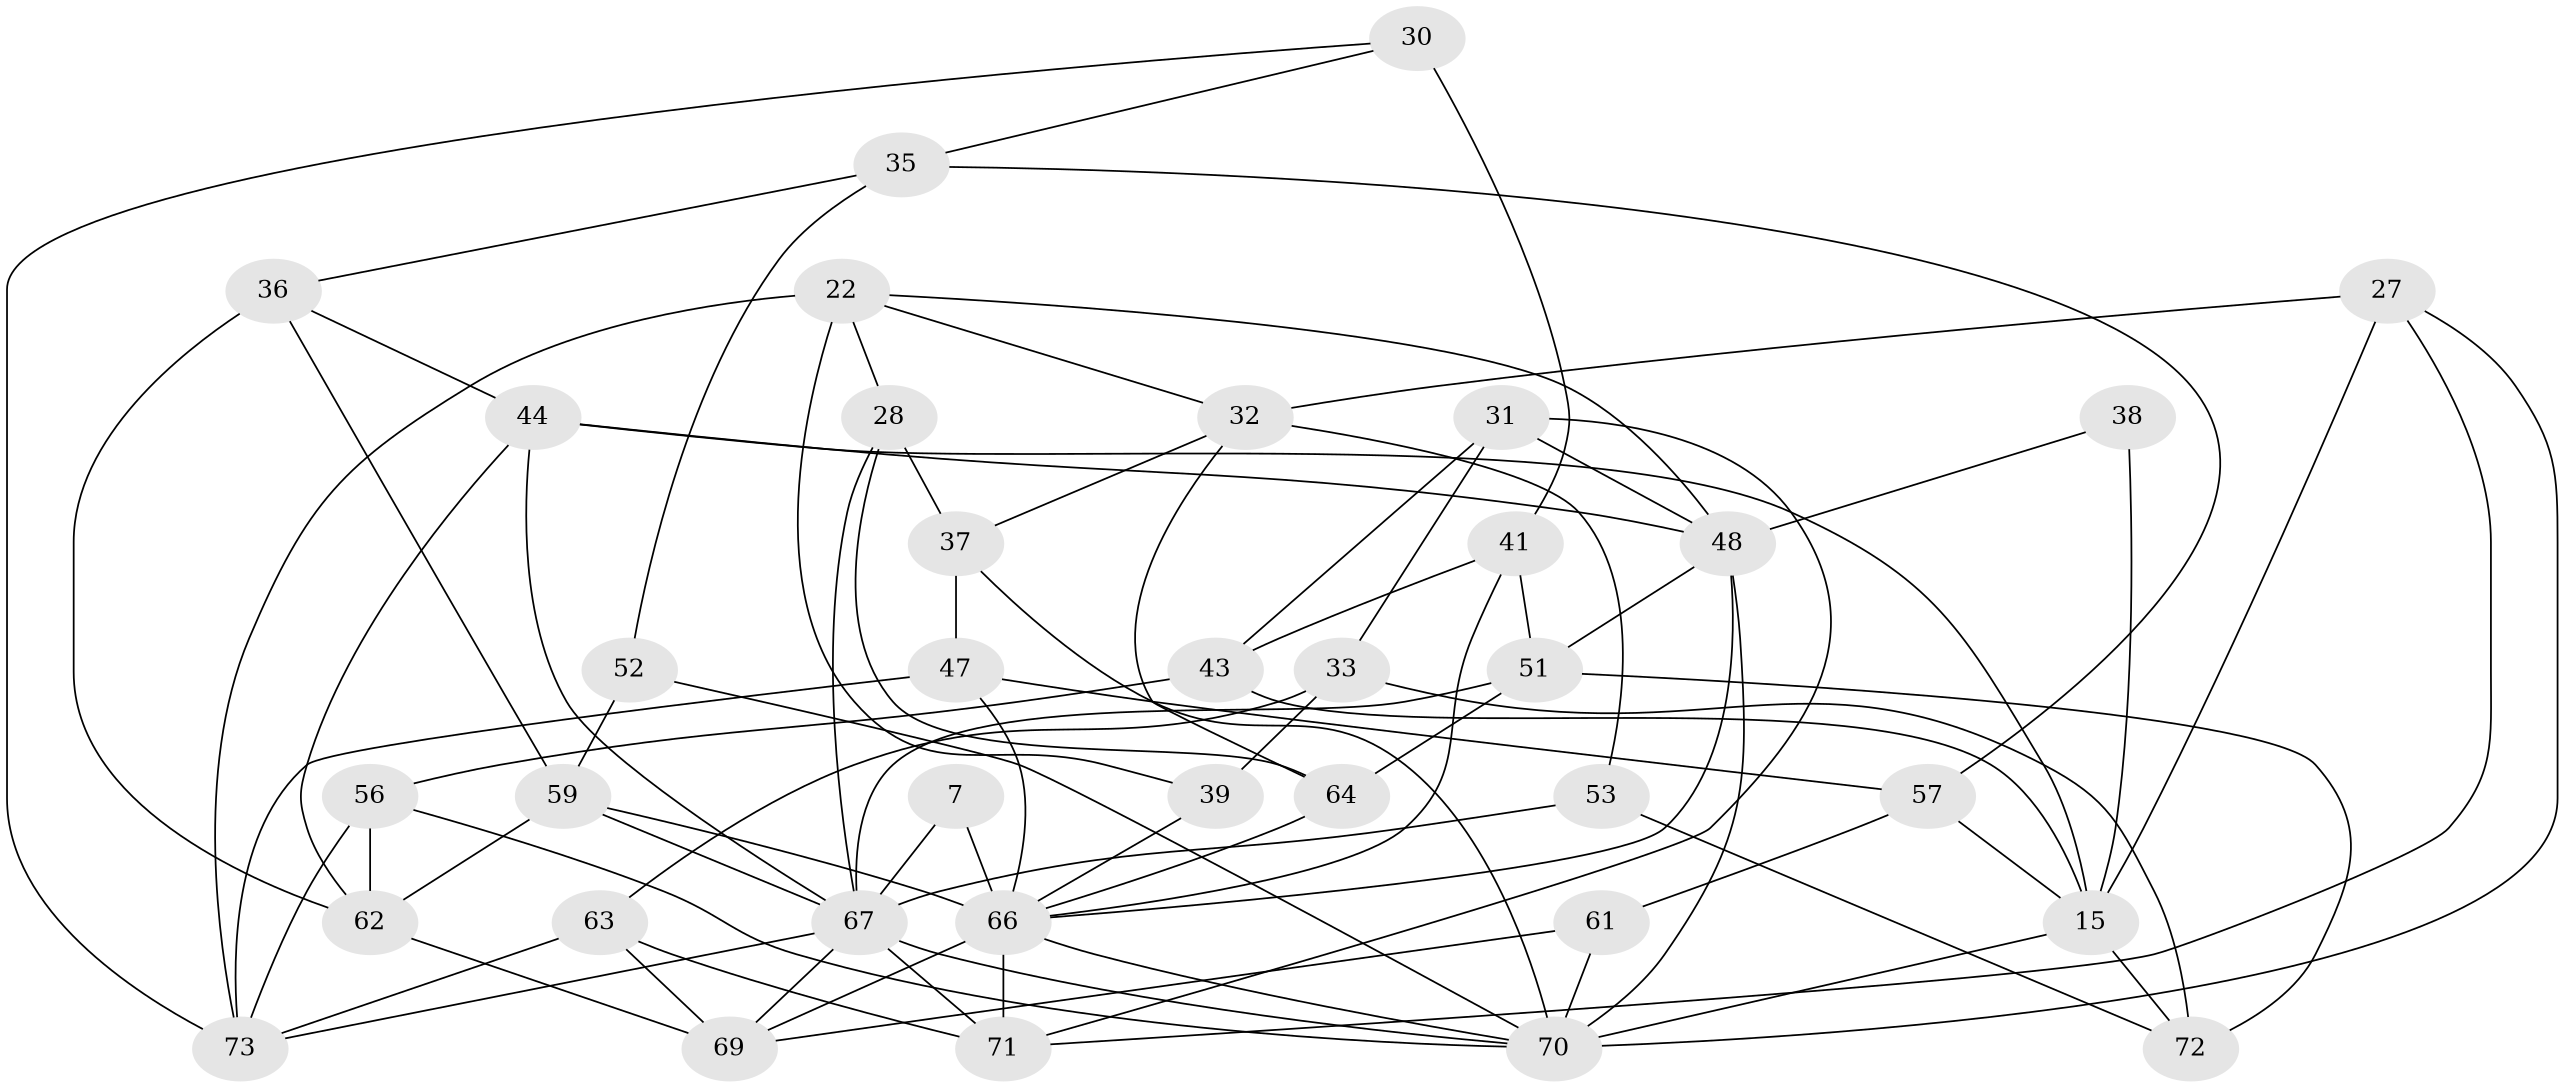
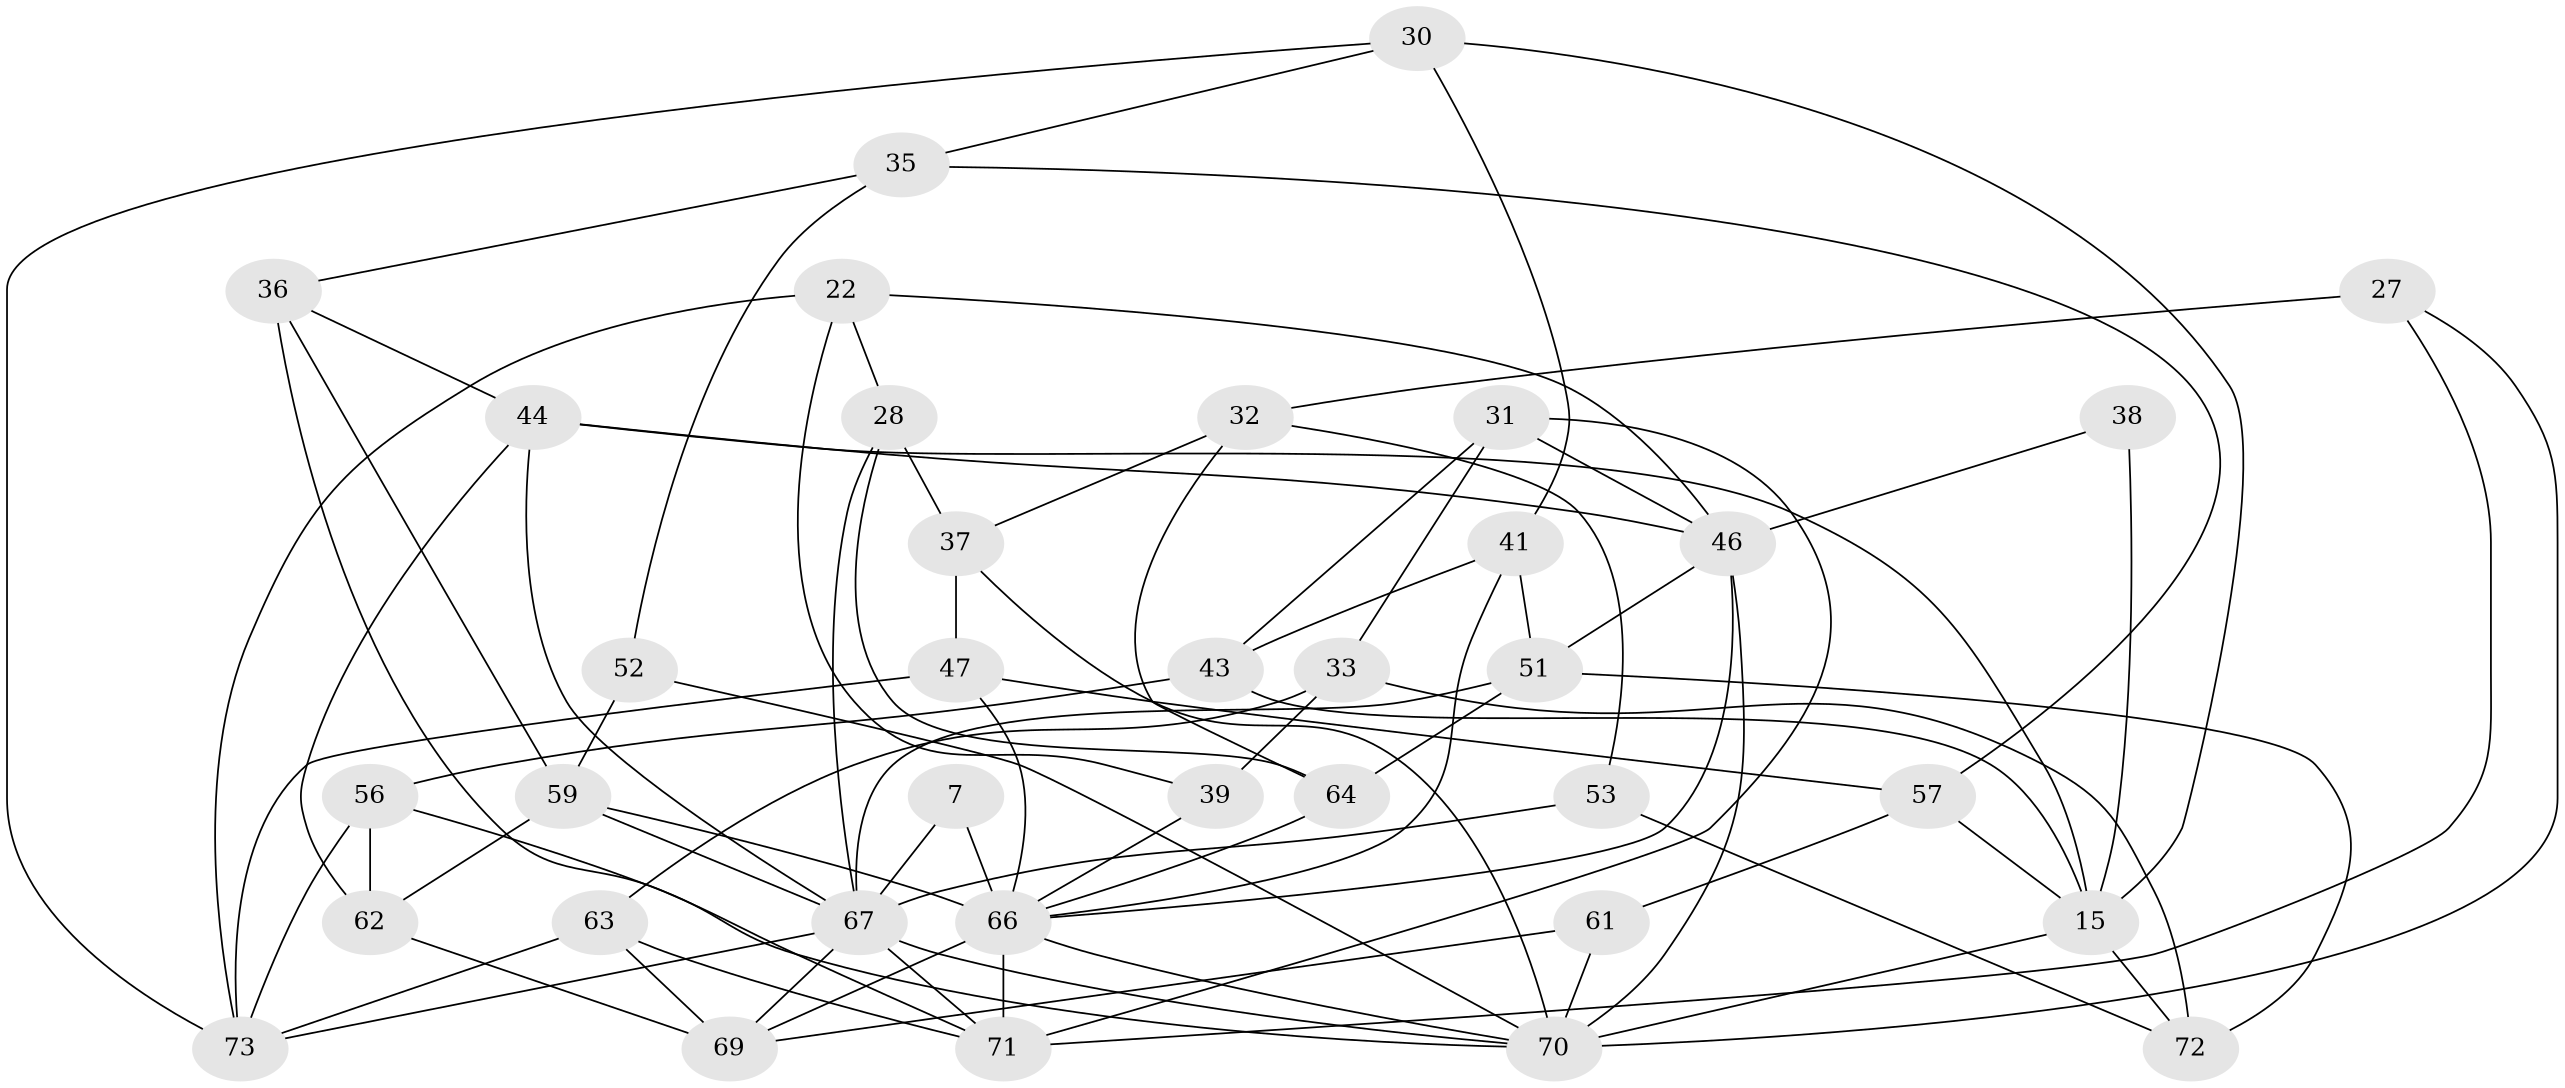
  graph {
    node [color=gray90 style=filled]
    66 [super="+34+29+8"]
    70 [super="+25+40+54"]
    71 [super="+26"]
    69 [super="+55+45"]
    7
    67 [super="+20+58"]
    73 [super="+23"]
    22 [super="+11"]
    28
    32 [super="+10"]
    39
-   46 [super="+5+18" label=48]
+   46 [super="+5+18"]
    37
    64
    53
    51 [super="+42"]
    27
    47
    30
    35
    41 [super="+3"]
    n22 [label=15 super="+9+13+21"]
    36
    52
    57 [super="+50"]
    43
    72 [super="+48"]
    31
    33
    63 [super="+62"]
    56
    44 [super="+24"]
    59 [super="+12"]
    61 [super="+49"]
    n35 [label=62 super="+60"]
    38
    66 -- 70
    66 -- 71 [weight=2]
    66 -- 69
    7 -- 66 [weight=3]
    7 -- 67
    67 -- 70 [weight=2]
    67 -- 71
    67 -- 69
    67 -- 73
    22 -- 73
    22 -- 28
-   22 -- 32
    22 -- 39 [weight=2]
    22 -- 46
    28 -- 67
    28 -- 37
    28 -- 64
    32 -- 37
    32 -- 64
    32 -- 53
    39 -- 66
    46 -- 66
    46 -- 70
    46 -- 51 [weight=2]
    37 -- 70
    37 -- 47
    64 -- 66
    53 -- 67
    53 -- 72 [weight=2]
    51 -- 67
    51 -- 64
    51 -- 72 [weight=2]
    27 -- 70
    27 -- 71
    27 -- 32 [weight=2]
    47 -- 66
    47 -- 73
    47 -- 57
    30 -- 73
    30 -- 35
    30 -- 41
-   27 -- n22
+   30 -- n22
    35 -- 36
    35 -- 52
    35 -- 57
    41 -- 66 [weight=2]
    41 -- 51 [weight=2]
    41 -- 43
    n22 -- 70 [weight=2]
    n22 -- 72
-   36 -- n35
+   36 -- 71
    36 -- 44
    36 -- 59
    52 -- 70
    52 -- 59 [weight=2]
    57 -- n22 [weight=2]
    57 -- 61 [weight=2]
    43 -- n22
    43 -- 56
    31 -- 71
    31 -- 46
    31 -- 43
    31 -- 33
    33 -- 39
    33 -- 72
    33 -- 63
    63 -- 71 [weight=2]
    63 -- 69 [weight=2]
    63 -- 73
    56 -- 70
    56 -- 73
    56 -- n35
    44 -- 67 [weight=2]
    44 -- 46
    44 -- n22 [weight=2]
    44 -- n35 [weight=2]
    59 -- 66
    59 -- 67
    59 -- n35
    61 -- 70 [weight=2]
    61 -- 69 [weight=2]
    n35 -- 69 [weight=2]
    38 -- 46
    38 -- n22 [weight=3]
  }
